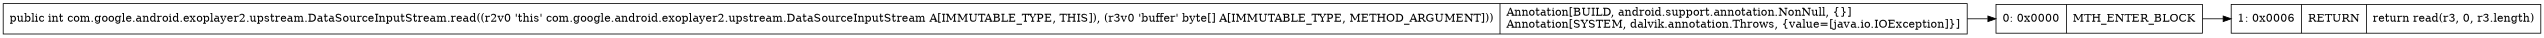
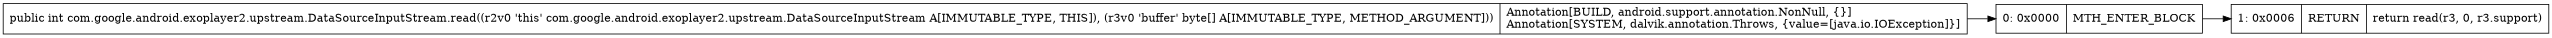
  digraph {
    rankdir=LR
    node [shape=record]
    n1 [label="{0\:\ 0x0000|MTH_ENTER_BLOCK\l}"]
-   n2 [label="{1\:\ 0x0006|RETURN\l|return read(r3, 0, r3.length)\l}"]
+   n2 [label="{1\:\ 0x0006|RETURN\l|return read(r3, 0, r3.support)\l}"]
    n3 [label="{public int com.google.android.exoplayer2.upstream.DataSourceInputStream.read((r2v0 'this' com.google.android.exoplayer2.upstream.DataSourceInputStream A[IMMUTABLE_TYPE, THIS]), (r3v0 'buffer' byte[] A[IMMUTABLE_TYPE, METHOD_ARGUMENT]))  | Annotation[BUILD, android.support.annotation.NonNull, \{\}]\lAnnotation[SYSTEM, dalvik.annotation.Throws, \{value=[java.io.IOException]\}]\l}"]
    n1 -> n2
    n3 -> n1
  }
